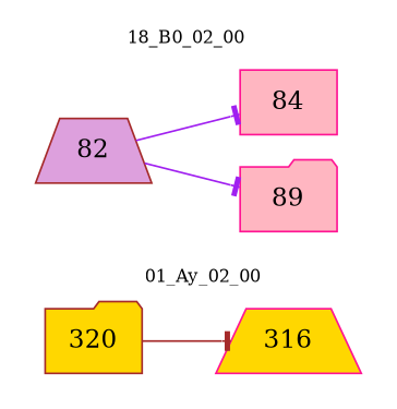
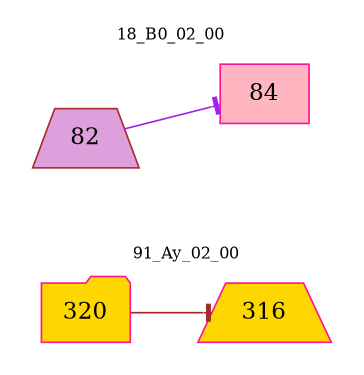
  digraph {
    rankdir=LR
    node [color=deeppink fillcolor=gold shape=folder style=filled]
    edge [arrowhead=tee color=purple]
-   n1 [color=brown label=320]
+   n1 [label=320]
    n2 [label=316 shape=trapezium]
    n3 [color=brown fillcolor=plum label=82 shape=trapezium]
-   n4 [fillcolor=lightpink label=89]
    n5 [fillcolor=lightpink label=84 shape=box]
    subgraph cluster_1 {
      color=white
      fontsize=10
-     label="01_Ay_02_00"
+     label="91_Ay_02_00"
      n1
      n2
    }
    subgraph cluster_2 {
      color=white
      fontsize=10
      label="18_B0_02_00"
      n3
-     n4
      n5
    }
    n1 -> n2 [color=brown]
-   n3 -> n4
    n3 -> n5
  }
